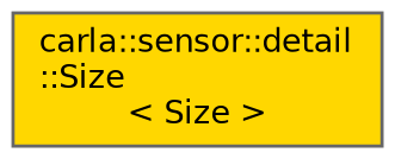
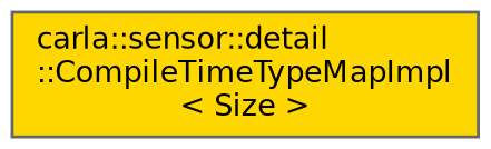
  digraph {
    rankdir=LR
-   n1 [color=grey40 fillcolor=gold fontname=Helvetica fontsize=10 height=0.2 label="carla::sensor::detail\l::Size\l\< Size \>" shape=box style=filled width=0.4]
+   n1 [color=grey40 fillcolor=gold fontname=Helvetica fontsize=10 height=0.2 label="carla::sensor::detail\l::CompileTimeTypeMapImpl\l\< Size \>" shape=box style=filled width=0.4]
  }
